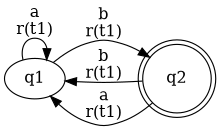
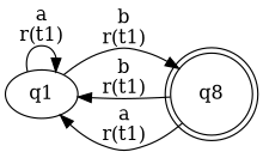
  digraph {
    rankdir=LR
    n1 [label=q1]
-   n2 [label=q2 shape=doublecircle]
+   n2 [label=q8 shape=doublecircle]
    n1 -> n1 [label="a\nr(t1)\n"]
    n1 -> n2 [label="b\nr(t1)\n"]
    n2 -> n1 [label="b\nr(t1)\n"]
    n2 -> n1 [label="a\nr(t1)\n"]
  }
